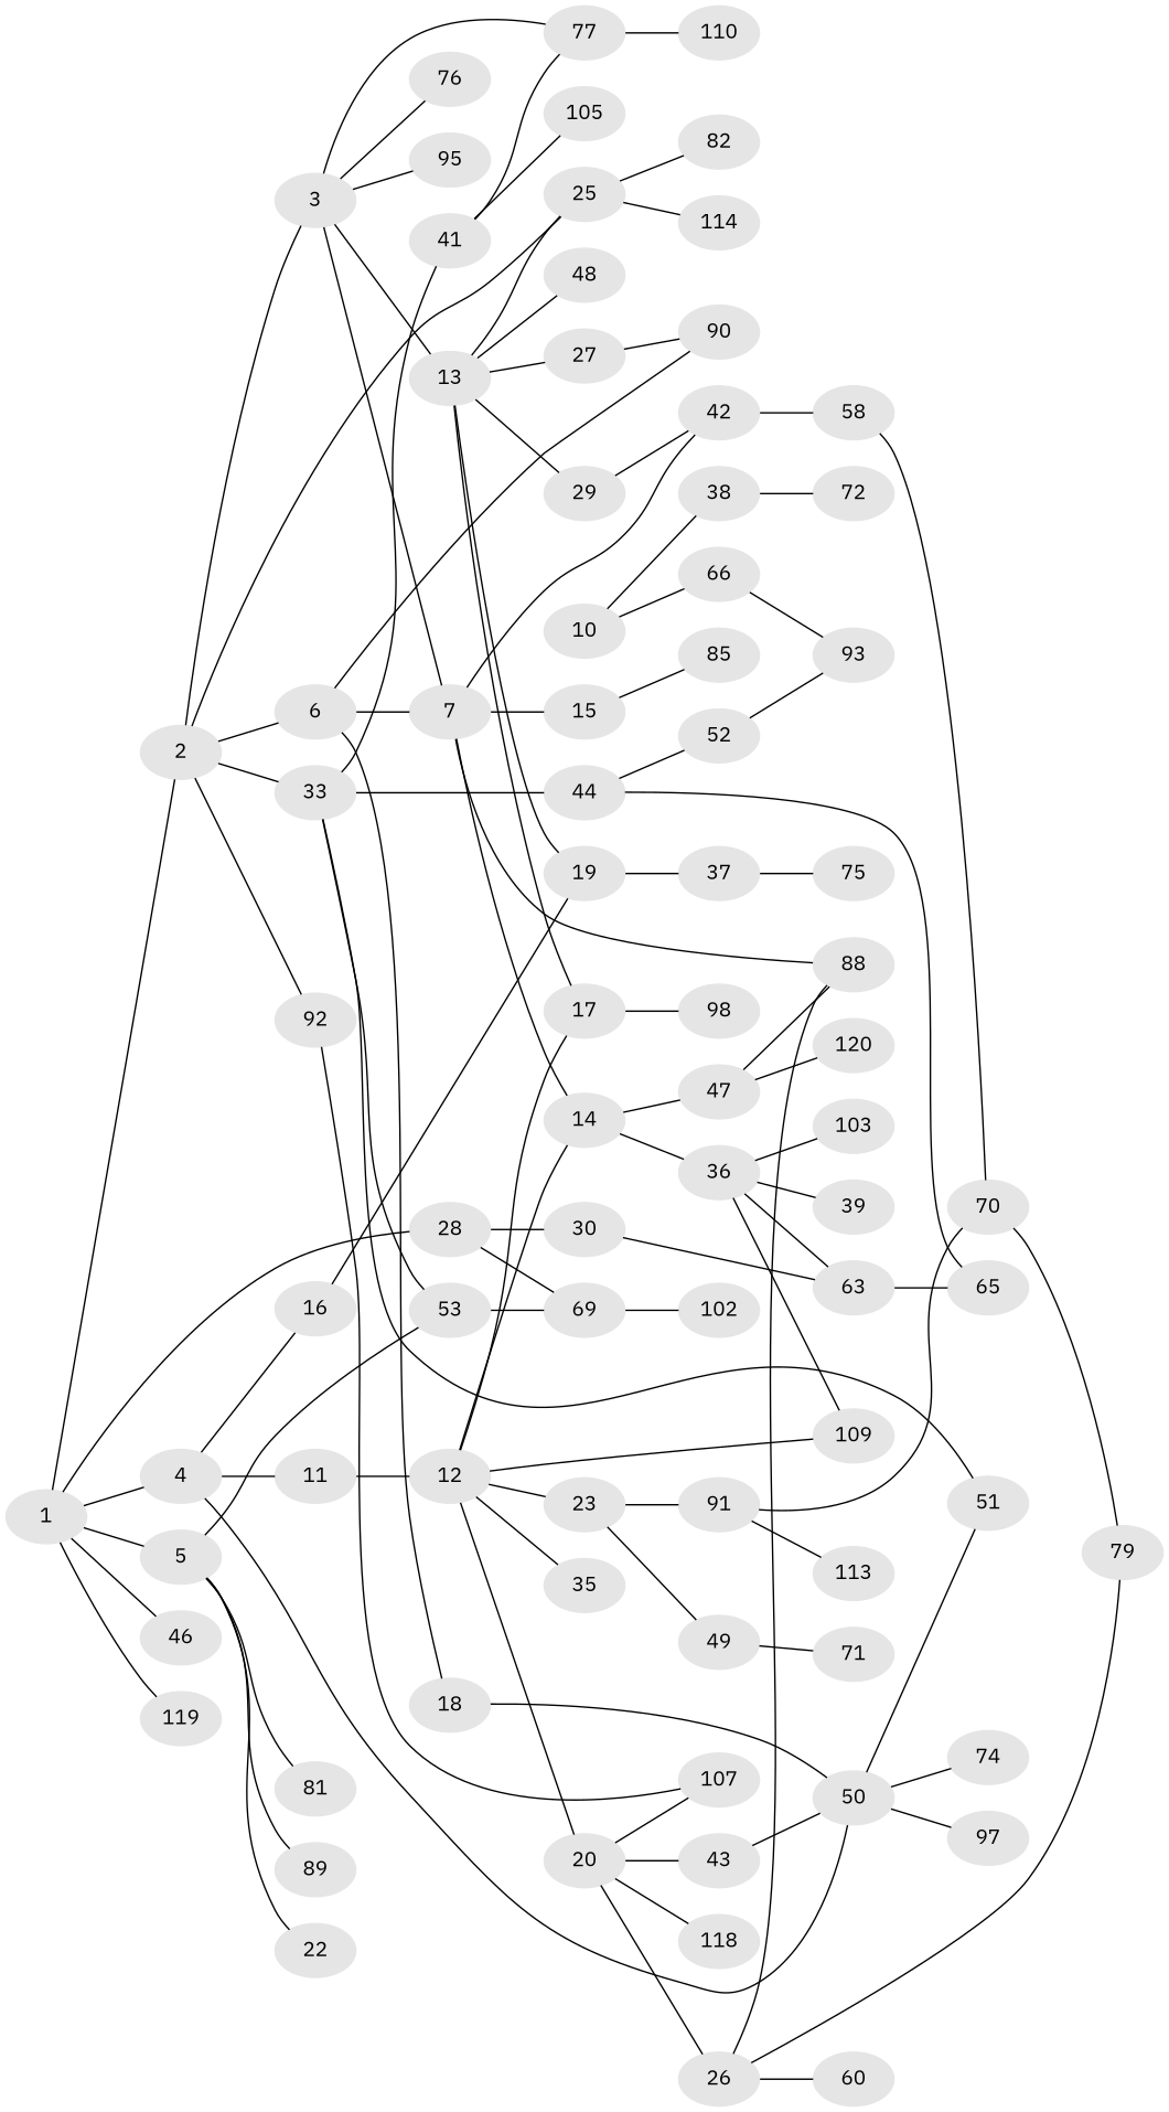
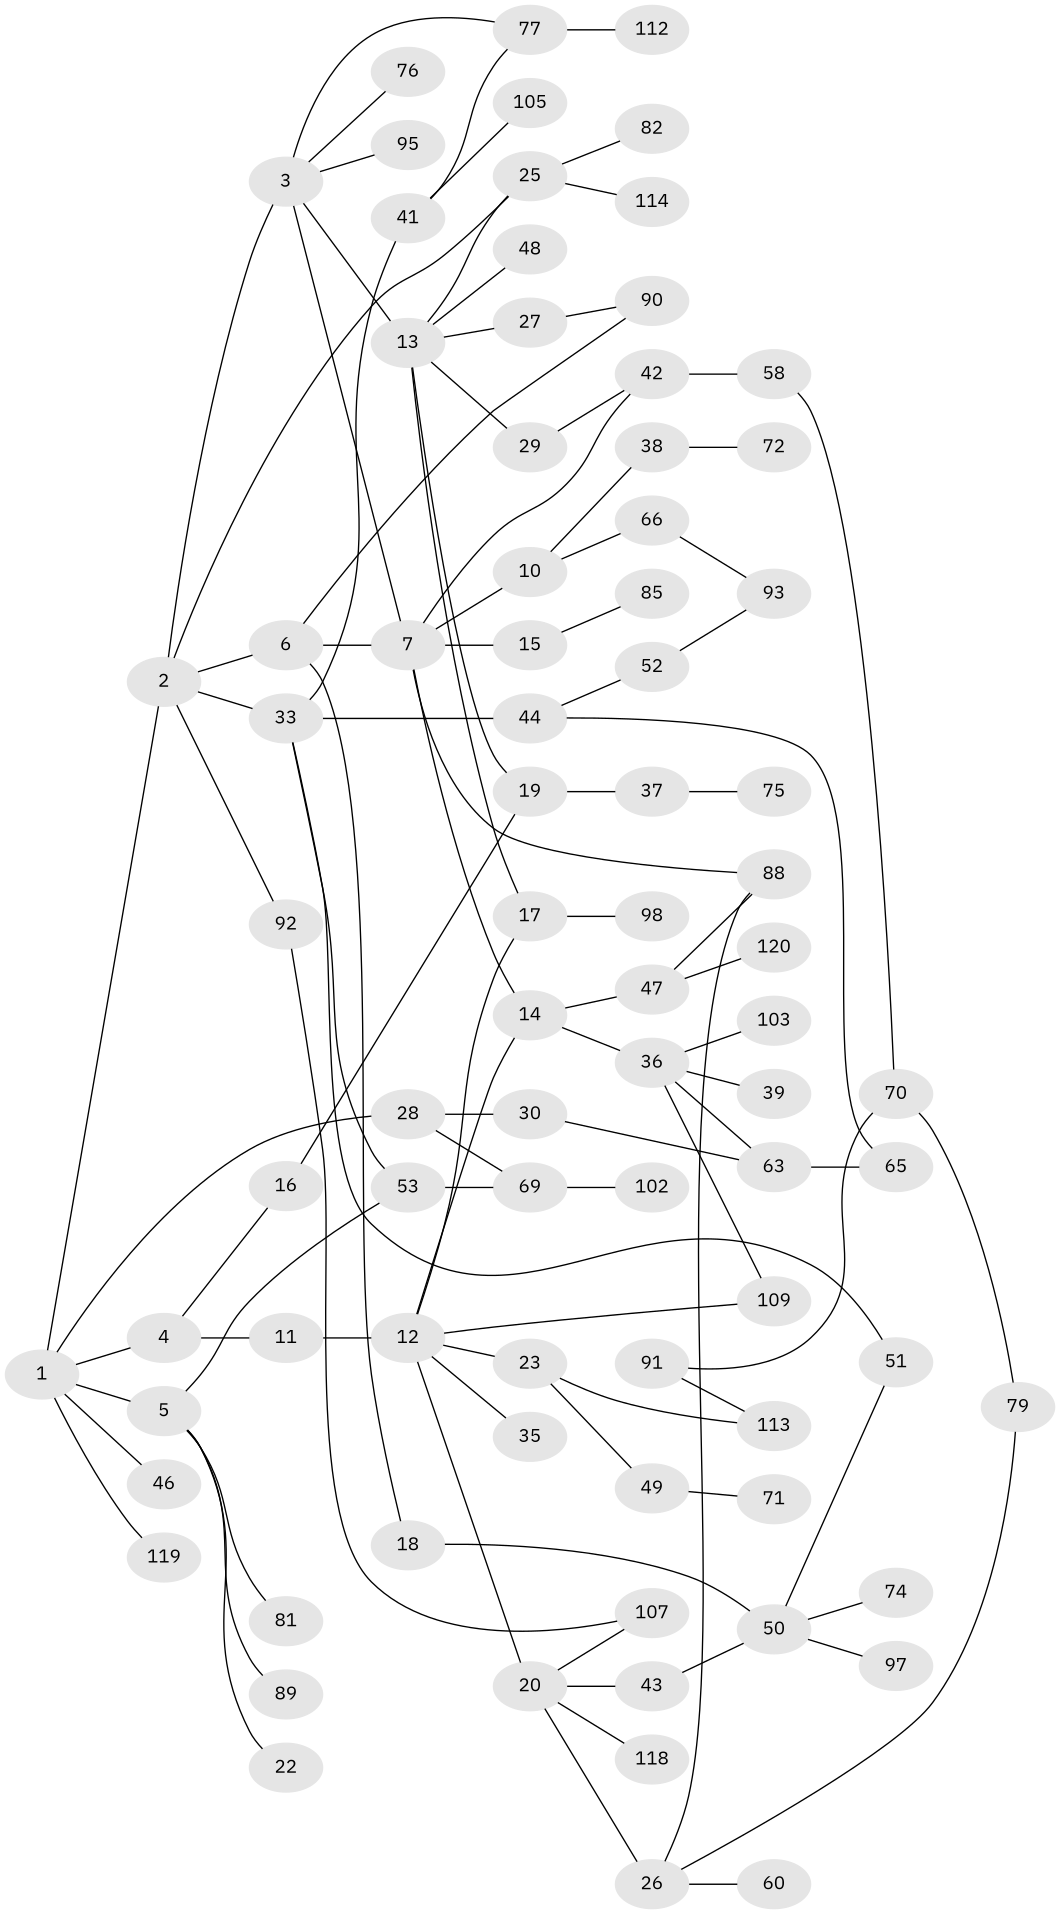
  graph {
    fontname="IBM Plex Sans"
    rankdir=LR
    node [color=gray90 fontname="IBM Plex Sans" style=filled]
    edge [fontname="IBM Plex Sans"]
    2 [super="+9"]
    3 [super="+54"]
    6 [super="+56"]
    25 [super="+59"]
    33 [super="+108"]
    92 [super="+94"]
    1
    4 [super="+104"]
    5 [super="+24"]
    28 [super="+101"]
    46
    119
    11 [super="+67"]
    16 [super="+86"]
    50 [super="+116"]
    22
    53
    81
    89
    30 [super="+31"]
    69 [super="+100"]
    7 [super="+8"]
    13 [super="+83"]
    76
    77
    95
    18
    90
    82 [super="+111"]
    114
    41 [super="+110"]
    44 [super="+68"]
    51 [super="+99"]
    107
    10 [super="+78"]
    14
    15 [super="+40"]
    42 [super="+121"]
    88
    17 [super="+21"]
    19
    27
    29
    48
-   112 [label=110]
+   112
    12 [super="+55"]
    74
    97
    38
    66 [super="+91"]
    36 [super="+106"]
    47 [super="+96"]
    85
    58
    72
    93
    20 [super="+34"]
    23 [super="+45"]
    35
    109
    98
    26 [super="+32"]
    43
    118
    49
    n66 [label=91 super="+62"]
    37 [super="+57"]
    63
    39
    103
    120
    75
    60
    79 [super="+80"]
    71
    70 [super="+115"]
    113
    102
    65 [super="+117"]
    105
    52
    2 -- 3
    2 -- 6
    2 -- 25
    2 -- 33
    2 -- 92
    3 -- 7
    3 -- 13
    3 -- 76
    3 -- 77
    3 -- 95
    6 -- 7
    6 -- 18
    6 -- 90
    25 -- 82
    25 -- 114
    33 -- 53
    33 -- 41
    33 -- 44
    33 -- 51
    92 -- 107
    1 -- 2
    1 -- 4
    1 -- 5
    1 -- 28
    1 -- 46
    1 -- 119
    4 -- 11
    4 -- 16
-   4 -- 50
    5 -- 22
    5 -- 53
    5 -- 81
    5 -- 89
    28 -- 30
    28 -- 69
    11 -- 12
    16 -- 19
    50 -- 51
    50 -- 74
    50 -- 97
    53 -- 69
    30 -- 63
    69 -- 102
+   7 -- 10
    7 -- 14
    7 -- 15
    7 -- 42
    7 -- 88
    13 -- 25
    13 -- 17 [weight=2]
    13 -- 19
    13 -- 27
    13 -- 29
    13 -- 48
    77 -- 112
    18 -- 50
    41 -- 77
    41 -- 105
    44 -- 65
    44 -- 52
    10 -- 38
    10 -- 66
    14 -- 36
    14 -- 47
    15 -- 85
    42 -- 58
    17 -- 98
    19 -- 37
    27 -- 90
    29 -- 42
    12 -- 14
    12 -- 17
    12 -- 20
    12 -- 23
    12 -- 35
    12 -- 109
    38 -- 72
    66 -- 93
    36 -- 109
    36 -- 63
    36 -- 39
    36 -- 103
    47 -- 88
    47 -- 120
    58 -- 70
    20 -- 107
    20 -- 26
    20 -- 43
    20 -- 118
    23 -- 49
-   23 -- n66
+   23 -- 113
    26 -- 88
    26 -- 60
    26 -- 79
    43 -- 50
    49 -- 71
    n66 -- 70
    n66 -- 113
    37 -- 75
    63 -- 65
    70 -- 79
    52 -- 93
  }
